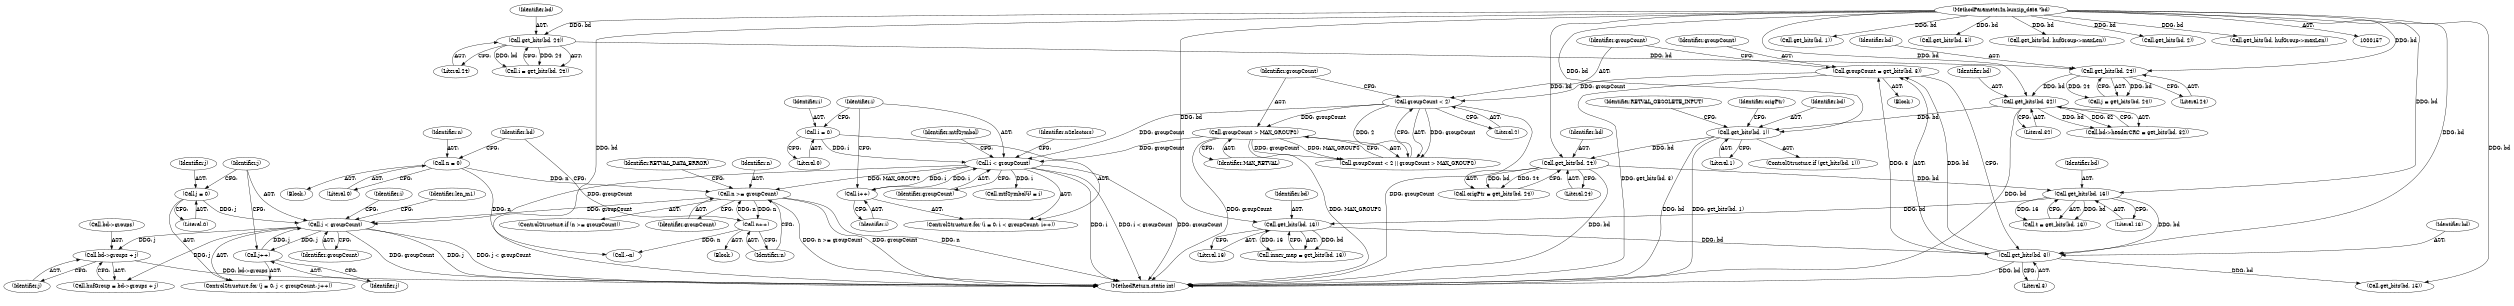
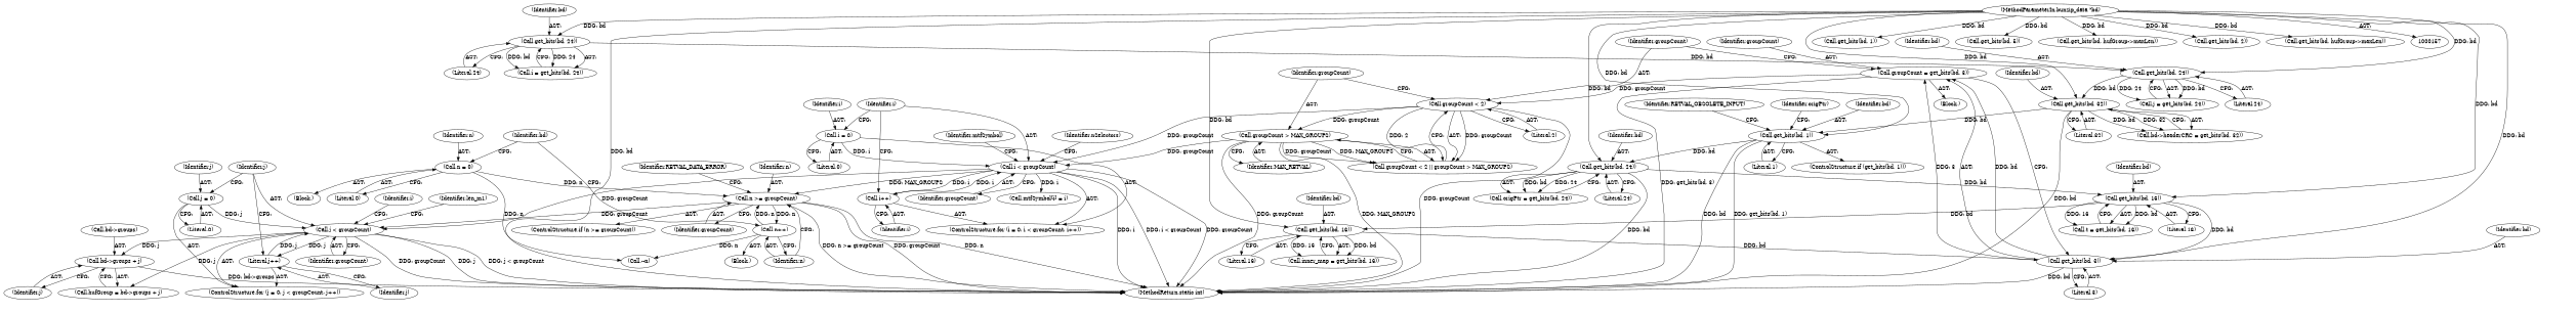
  digraph {
    n1 [label="(Call,bd->groups + j)"]
    n2 [label="(Identifier,j)"]
    n3 [label="(Call,hufGroup = bd->groups + j)"]
    n4 [label="(MethodReturn,static int)"]
    n5 [label="(Call,j < groupCount)"]
-   n6 [label="(Call,j++)"]
+   n6 [label="(Literal,j++)"]
    n7 [label="(Identifier,groupCount)"]
    n8 [label="(ControlStructure,for (j = 0; j < groupCount; j++))"]
    n9 [label="(Identifier,j)"]
    n10 [label="(Call,j = 0)"]
    n11 [label="(Literal,0)"]
    n12 [label="(Call,n >= groupCount)"]
    n13 [label="(Call,n++)"]
    n14 [label="(ControlStructure,if (n >= groupCount))"]
    n15 [label="(Identifier,groupCount)"]
    n16 [label="(Identifier,n)"]
    n17 [label="(Call,--n)"]
    n18 [label="(Block,)"]
    n19 [label="(Call,n = 0)"]
    n20 [label="(Block,)"]
    n21 [label="(Literal,0)"]
    n22 [label="(Call,i < groupCount)"]
    n23 [label="(Call,i++)"]
    n24 [label="(Call,mtfSymbol[i] = i)"]
    n25 [label="(ControlStructure,for (i = 0; i < groupCount; i++))"]
    n26 [label="(Identifier,groupCount)"]
    n27 [label="(Identifier,i)"]
    n28 [label="(Call,i = 0)"]
    n29 [label="(Literal,0)"]
    n30 [label="(Call,groupCount < 2)"]
    n31 [label="(Call,groupCount > MAX_GROUPS)"]
    n32 [label="(Literal,2)"]
    n33 [label="(Call,groupCount < 2 || groupCount > MAX_GROUPS)"]
    n34 [label="(Identifier,MAX_RETVAL)"]
    n35 [label="(Call,groupCount = get_bits(bd, 3))"]
    n36 [label="(Call,get_bits(bd, 3))"]
    n37 [label="(Block,)"]
    n38 [label="(Literal,3)"]
-   n39 [label="(Call,get_bits(bd, 15))"]
    n40 [label="(Call,get_bits(bd, 16))"]
    n41 [label="(Call,get_bits(bd, 16))"]
    n42 [label="(Call,t = get_bits(bd, 16))"]
    n43 [label="(Literal,16)"]
    n44 [label="(Call,inner_map = get_bits(bd, 16))"]
    n45 [label="(Literal,16)"]
    n46 [label="(Call,get_bits(bd, 24))"]
    n47 [label="(Literal,24)"]
    n48 [label="(Call,origPtr = get_bits(bd, 24))"]
    n49 [label="(Call,get_bits(bd, 1))"]
    n50 [label="(Literal,1)"]
    n51 [label="(ControlStructure,if (get_bits(bd, 1)))"]
    n52 [label="(Call,get_bits(bd, 32))"]
    n53 [label="(Literal,32)"]
    n54 [label="(Call,bd->headerCRC = get_bits(bd, 32))"]
    n55 [label="(Call,get_bits(bd, 24))"]
    n56 [label="(Literal,24)"]
    n57 [label="(Call,j = get_bits(bd, 24))"]
    n58 [label="(Call,get_bits(bd, 24))"]
    n59 [label="(Call,i = get_bits(bd, 24))"]
    n60 [label="(Literal,24)"]
    n61 [label="(MethodParameterIn,bunzip_data *bd)"]
    n62 [label="(Call,get_bits(bd, 1))"]
    n63 [label="(Call,get_bits(bd, 5))"]
    n64 [label="(Call,get_bits(bd, hufGroup->maxLen))"]
    n65 [label="(Call,get_bits(bd, 2))"]
    n66 [label="(Call,get_bits(bd, hufGroup->maxLen))"]
    1000157
    n68 [label="(Identifier,groupCount)"]
    n69 [label="(Identifier,bd)"]
    n70 [label="(Identifier,n)"]
    n71 [label="(Call,bd->groups)"]
    n72 [label="(Identifier,bd)"]
    n73 [label="(Identifier,i)"]
    n74 [label="(Identifier,bd)"]
    n75 [label="(Identifier,RETVAL_OBSOLETE_INPUT)"]
    n76 [label="(Identifier,j)"]
    n77 [label="(Identifier,bd)"]
    n78 [label="(Identifier,mtfSymbol)"]
    n79 [label="(Identifier,groupCount)"]
    n80 [label="(Identifier,groupCount)"]
    n81 [label="(Identifier,len_m1)"]
    n82 [label="(Identifier,n)"]
    n83 [label="(Identifier,origPtr)"]
    n84 [label="(Identifier,nSelectors)"]
    n85 [label="(Identifier,bd)"]
    n86 [label="(Identifier,bd)"]
    n87 [label="(Identifier,bd)"]
    n88 [label="(Identifier,RETVAL_DATA_ERROR)"]
    n89 [label="(Identifier,j)"]
    n90 [label="(Identifier,bd)"]
    n91 [label="(Identifier,i)"]
    n92 [label="(Identifier,bd)"]
    n93 [label="(Identifier,i)"]
    n1 -> n2 [label="CFG: "]
    n1 -> n3 [label="AST: "]
    n1 -> n4 [label="DDG: bd->groups"]
    n2 -> n1 [label="AST: "]
    n3 -> n1 [label="CFG: "]
    n5 -> n1 [label="DDG: j"]
    n5 -> n3 [label="DDG: j"]
    n5 -> n4 [label="DDG: groupCount"]
    n5 -> n4 [label="DDG: j"]
    n5 -> n4 [label="DDG: j < groupCount"]
    n5 -> n6 [label="DDG: j"]
    n5 -> n7 [label="CFG: "]
    n5 -> n8 [label="AST: "]
    n6 -> n5 [label="DDG: j"]
    n6 -> n8 [label="AST: "]
    n6 -> n9 [label="CFG: "]
    n7 -> n5 [label="AST: "]
    n9 -> n6 [label="AST: "]
    n10 -> n5 [label="DDG: j"]
    n10 -> n8 [label="AST: "]
    n10 -> n11 [label="CFG: "]
    n11 -> n10 [label="AST: "]
    n12 -> n4 [label="DDG: groupCount"]
    n12 -> n4 [label="DDG: n"]
    n12 -> n4 [label="DDG: n >= groupCount"]
    n12 -> n5 [label="DDG: groupCount"]
    n12 -> n13 [label="DDG: n"]
    n12 -> n14 [label="AST: "]
    n12 -> n15 [label="CFG: "]
    n13 -> n12 [label="DDG: n"]
    n13 -> n16 [label="CFG: "]
    n13 -> n17 [label="DDG: n"]
    n13 -> n18 [label="AST: "]
    n15 -> n12 [label="AST: "]
    n16 -> n12 [label="CFG: "]
    n16 -> n13 [label="AST: "]
    n19 -> n12 [label="DDG: n"]
    n19 -> n17 [label="DDG: n"]
    n19 -> n20 [label="AST: "]
    n19 -> n21 [label="CFG: "]
    n21 -> n19 [label="AST: "]
    n22 -> n4 [label="DDG: groupCount"]
    n22 -> n4 [label="DDG: i"]
    n22 -> n4 [label="DDG: i < groupCount"]
    n22 -> n5 [label="DDG: groupCount"]
    n22 -> n12 [label="DDG: MAX_GROUPS"]
    n22 -> n23 [label="DDG: i"]
    n22 -> n24 [label="DDG: i"]
    n22 -> n25 [label="AST: "]
    n22 -> n26 [label="CFG: "]
    n23 -> n22 [label="DDG: i"]
    n23 -> n25 [label="AST: "]
    n23 -> n27 [label="CFG: "]
    n26 -> n22 [label="AST: "]
    n27 -> n23 [label="AST: "]
    n28 -> n22 [label="DDG: i"]
    n28 -> n25 [label="AST: "]
    n28 -> n29 [label="CFG: "]
    n29 -> n28 [label="AST: "]
    n30 -> n4 [label="DDG: groupCount"]
    n30 -> n22 [label="DDG: groupCount"]
    n30 -> n31 [label="DDG: groupCount"]
    n30 -> n32 [label="CFG: "]
    n30 -> n33 [label="AST: "]
    n30 -> n33 [label="DDG: groupCount"]
    n30 -> n33 [label="DDG: 2"]
    n31 -> n4 [label="DDG: MAX_GROUPS"]
    n31 -> n4 [label="DDG: groupCount"]
    n31 -> n22 [label="DDG: groupCount"]
    n31 -> n33 [label="AST: "]
    n31 -> n33 [label="DDG: groupCount"]
    n31 -> n33 [label="DDG: MAX_GROUPS"]
    n31 -> n34 [label="CFG: "]
    n32 -> n30 [label="AST: "]
    n33 -> n30 [label="CFG: "]
    n33 -> n31 [label="CFG: "]
    n34 -> n31 [label="AST: "]
    n35 -> n4 [label="DDG: get_bits(bd, 3)"]
    n35 -> n30 [label="DDG: groupCount"]
    n35 -> n36 [label="CFG: "]
    n35 -> n37 [label="AST: "]
    n36 -> n4 [label="DDG: bd"]
    n36 -> n35 [label="AST: "]
    n36 -> n35 [label="DDG: bd"]
    n36 -> n35 [label="DDG: 3"]
    n36 -> n38 [label="CFG: "]
-   n36 -> n39 [label="DDG: bd"]
    n38 -> n36 [label="AST: "]
    n40 -> n36 [label="DDG: bd"]
    n40 -> n41 [label="DDG: bd"]
    n40 -> n42 [label="AST: "]
    n40 -> n42 [label="DDG: bd"]
    n40 -> n42 [label="DDG: 16"]
    n40 -> n43 [label="CFG: "]
    n41 -> n36 [label="DDG: bd"]
    n41 -> n44 [label="AST: "]
    n41 -> n44 [label="DDG: bd"]
    n41 -> n44 [label="DDG: 16"]
    n41 -> n45 [label="CFG: "]
    n42 -> n40 [label="CFG: "]
    n43 -> n40 [label="AST: "]
    n44 -> n41 [label="CFG: "]
    n45 -> n41 [label="AST: "]
    n46 -> n4 [label="DDG: bd"]
    n46 -> n40 [label="DDG: bd"]
    n46 -> n47 [label="CFG: "]
    n46 -> n48 [label="AST: "]
    n46 -> n48 [label="DDG: bd"]
    n46 -> n48 [label="DDG: 24"]
    n47 -> n46 [label="AST: "]
    n48 -> n46 [label="CFG: "]
    n49 -> n4 [label="DDG: get_bits(bd, 1)"]
    n49 -> n4 [label="DDG: bd"]
    n49 -> n46 [label="DDG: bd"]
    n49 -> n50 [label="CFG: "]
    n49 -> n51 [label="AST: "]
    n50 -> n49 [label="AST: "]
    n52 -> n4 [label="DDG: bd"]
    n52 -> n49 [label="DDG: bd"]
    n52 -> n53 [label="CFG: "]
    n52 -> n54 [label="AST: "]
    n52 -> n54 [label="DDG: bd"]
    n52 -> n54 [label="DDG: 32"]
    n53 -> n52 [label="AST: "]
    n54 -> n52 [label="CFG: "]
    n55 -> n52 [label="DDG: bd"]
    n55 -> n56 [label="CFG: "]
    n55 -> n57 [label="AST: "]
    n55 -> n57 [label="DDG: bd"]
    n55 -> n57 [label="DDG: 24"]
    n56 -> n55 [label="AST: "]
    n57 -> n55 [label="CFG: "]
    n58 -> n55 [label="DDG: bd"]
    n58 -> n59 [label="AST: "]
    n58 -> n59 [label="DDG: bd"]
    n58 -> n59 [label="DDG: 24"]
    n58 -> n60 [label="CFG: "]
    n59 -> n58 [label="CFG: "]
    n60 -> n58 [label="AST: "]
    n61 -> n4 [label="DDG: bd"]
    n61 -> n36 [label="DDG: bd"]
-   n61 -> n39 [label="DDG: bd"]
    n61 -> n40 [label="DDG: bd"]
    n61 -> n41 [label="DDG: bd"]
    n61 -> n46 [label="DDG: bd"]
    n61 -> n49 [label="DDG: bd"]
    n61 -> n52 [label="DDG: bd"]
    n61 -> n55 [label="DDG: bd"]
    n61 -> n58 [label="DDG: bd"]
    n61 -> n62 [label="DDG: bd"]
    n61 -> n63 [label="DDG: bd"]
    n61 -> n64 [label="DDG: bd"]
    n61 -> n65 [label="DDG: bd"]
    n61 -> n66 [label="DDG: bd"]
    n61 -> 1000157 [label="AST: "]
    n68 -> n30 [label="AST: "]
    n68 -> n35 [label="CFG: "]
    n69 -> n49 [label="AST: "]
    n70 -> n19 [label="AST: "]
    n71 -> n1 [label="AST: "]
    n72 -> n58 [label="AST: "]
    n73 -> n22 [label="AST: "]
    n73 -> n23 [label="CFG: "]
    n73 -> n28 [label="CFG: "]
    n74 -> n40 [label="AST: "]
    n75 -> n49 [label="CFG: "]
    n76 -> n5 [label="AST: "]
    n76 -> n6 [label="CFG: "]
    n76 -> n10 [label="CFG: "]
    n77 -> n46 [label="AST: "]
    n78 -> n22 [label="CFG: "]
    n79 -> n30 [label="CFG: "]
    n79 -> n31 [label="AST: "]
    n80 -> n35 [label="AST: "]
    n81 -> n5 [label="CFG: "]
    n82 -> n12 [label="AST: "]
    n83 -> n49 [label="CFG: "]
    n84 -> n22 [label="CFG: "]
    n85 -> n13 [label="CFG: "]
    n85 -> n19 [label="CFG: "]
    n86 -> n52 [label="AST: "]
    n87 -> n36 [label="AST: "]
    n88 -> n12 [label="CFG: "]
    n89 -> n10 [label="AST: "]
    n90 -> n41 [label="AST: "]
    n91 -> n28 [label="AST: "]
    n92 -> n55 [label="AST: "]
    n93 -> n5 [label="CFG: "]
  }
